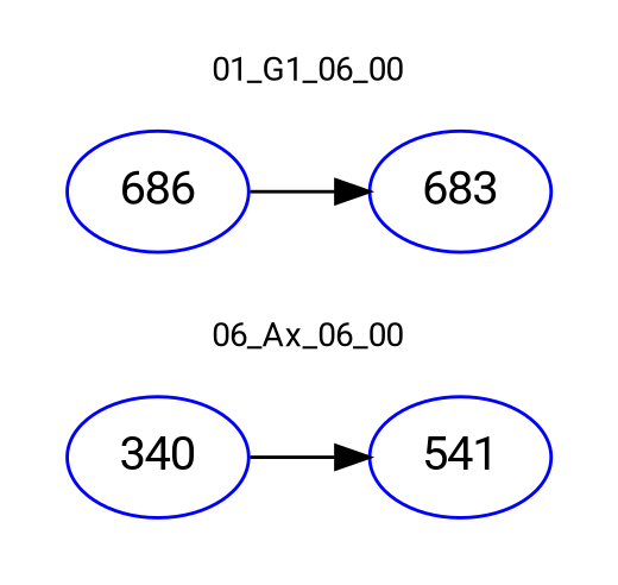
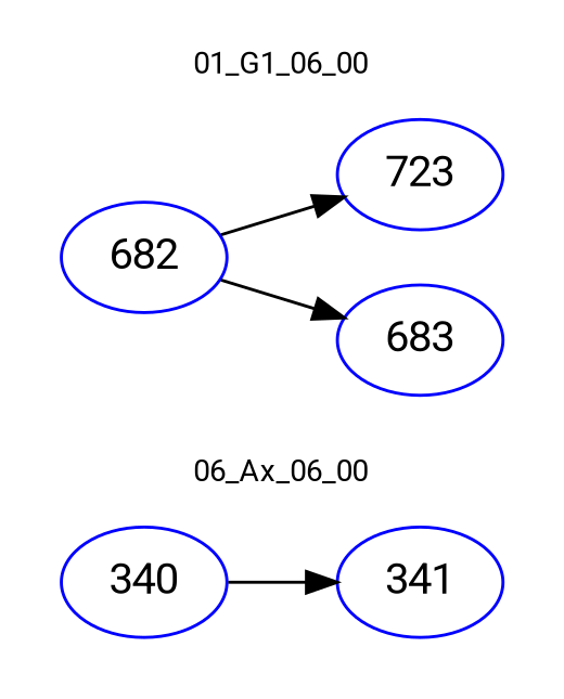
  digraph {
    fontname=Roboto
    rankdir=LR
    node [color=blue fontname=Roboto]
    edge [color=black fontname=Roboto]
    n1 [label=340]
-   n2 [label=541]
-   n3 [label=686]
+   n2 [label=341]
+   n3 [label=682]
    n4 [label=683]
+   n5 [label=723]
    subgraph cluster_1 {
      color=white
      fontsize=10
      label="06_Ax_06_00"
      n1
      n2
    }
    subgraph cluster_2 {
      color=white
      fontsize=10
      label="01_G1_06_00"
      n3
      n4
+     n5
    }
    n1 -> n2
    n3 -> n4
+   n3 -> n5
  }
